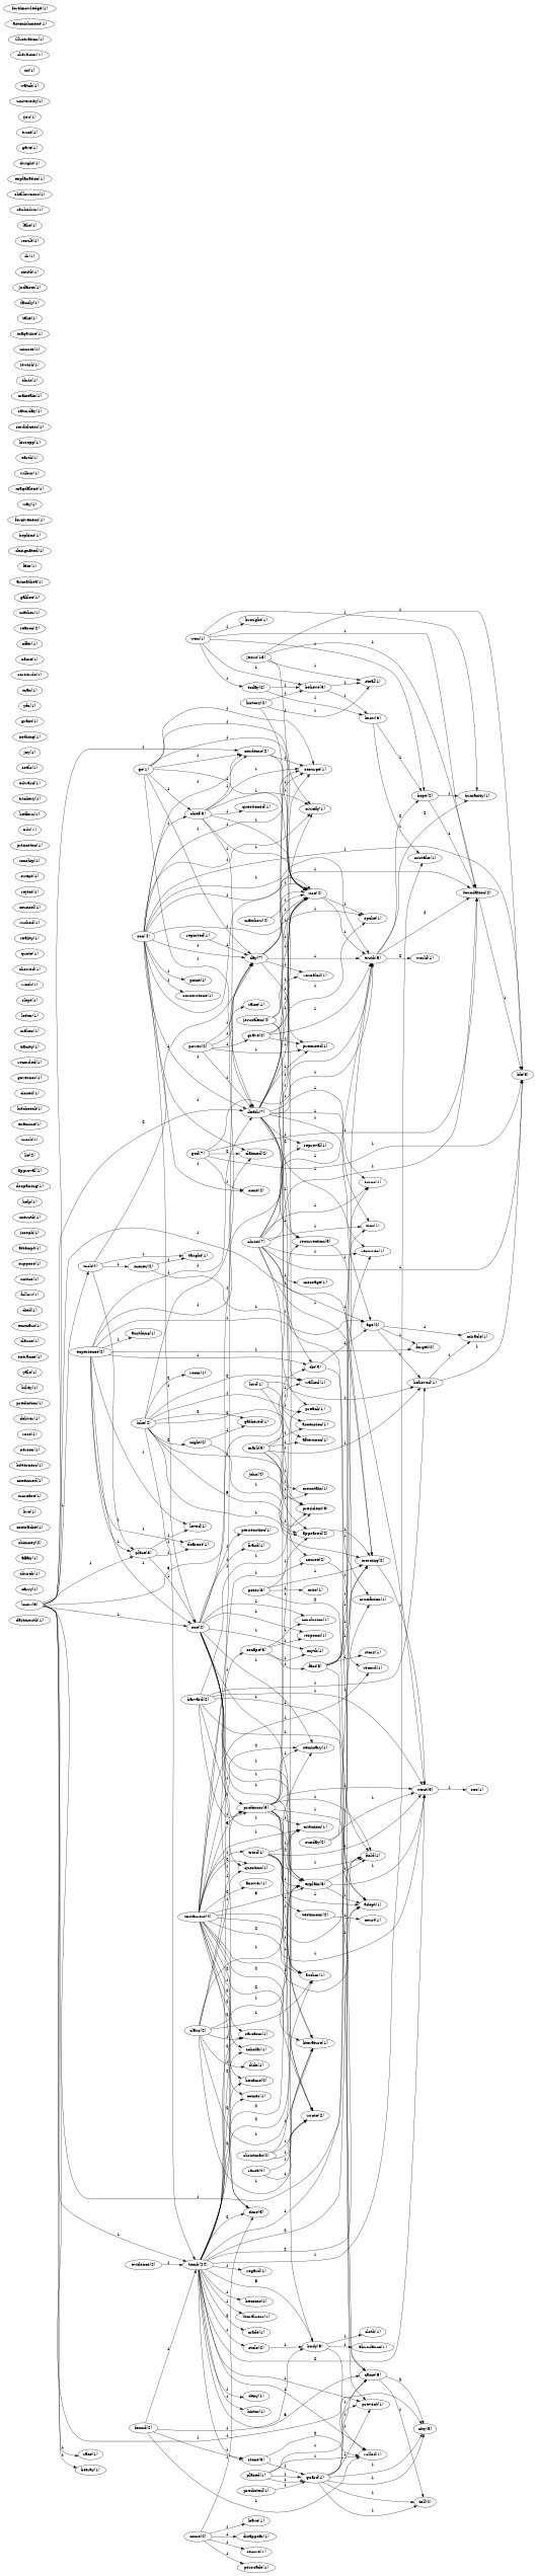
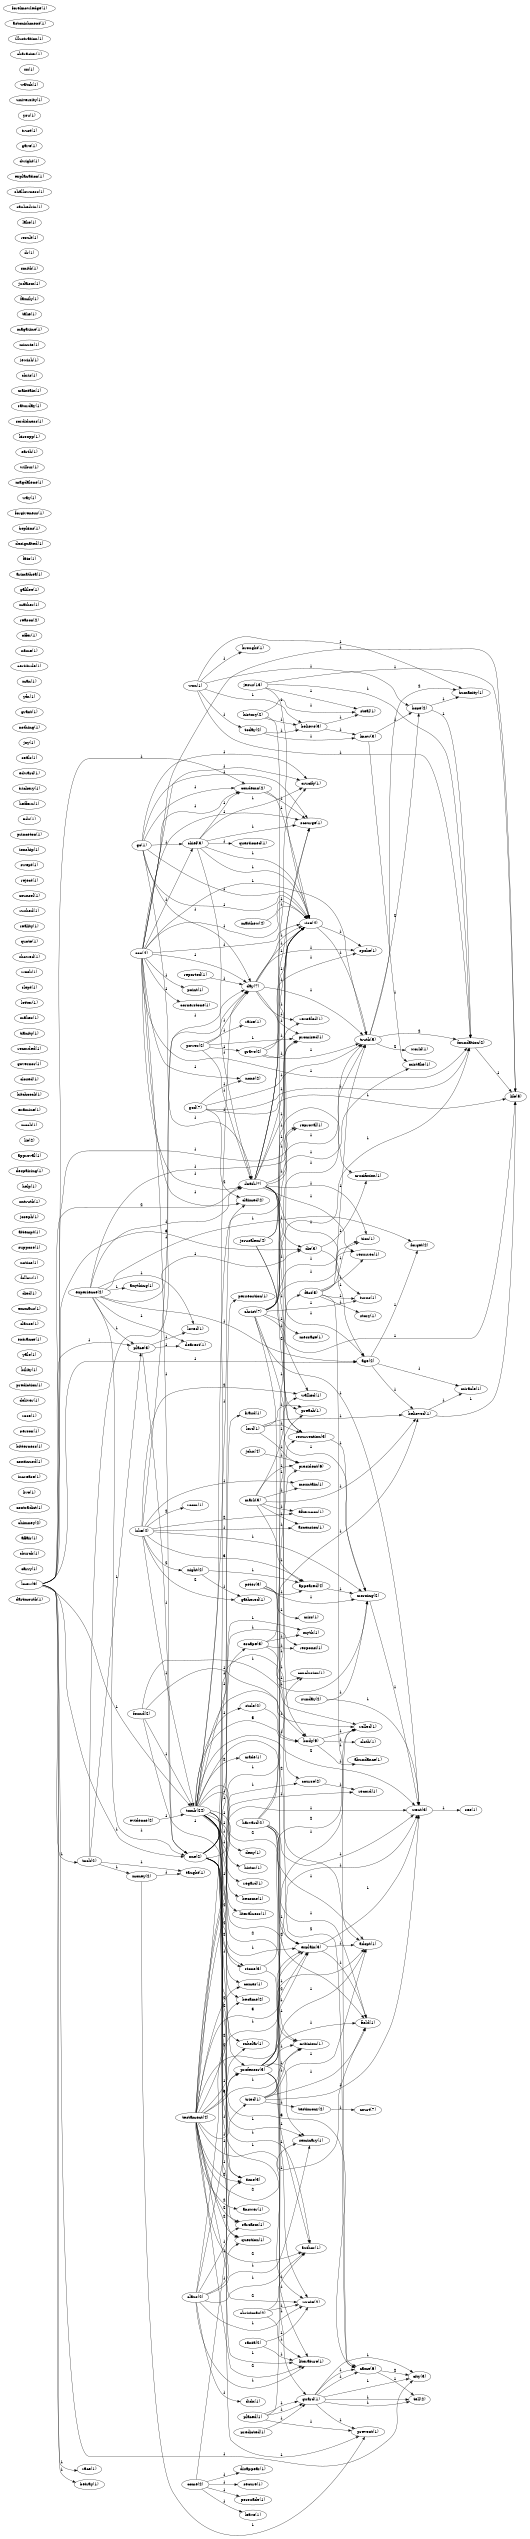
  digraph {
    rankdir=LR
    n1 [label="dartmouth(1)"]
    n2 [label="luke(4)"]
    n3 [label="tomb(24)"]
    n4 [label="day(7)"]
    n5 [label="room(1)"]
    n6 [label="night(2)"]
    n7 [label="gathered(1)"]
    n8 [label="afternoon(1)"]
    n9 [label="appeared(4)"]
    n10 [label="ascension(1)"]
    n11 [label="morning(2)"]
    n12 [label="mountain(1)"]
    n13 [label="walked(1)"]
    n14 [label="stone(3)"]
    n15 [label="body(9)"]
    n16 [label="rolled(1)"]
    n17 [label="prevent(1)"]
    n18 [label="scholar(1)"]
    n19 [label="comes(1)"]
    n20 [label="became(2)"]
    n21 [label="sarcasm(1)"]
    n22 [label="time(3)"]
    n23 [label="criticism(1)"]
    n24 [label="explain(3)"]
    n25 [label="field(1)"]
    n26 [label="adopt(1)"]
    n27 [label="went(3)"]
    n28 [label="deny(1)"]
    n29 [label="histor(1)"]
    n30 [label="stole(2)"]
    n31 [label="regard(1)"]
    n32 [label="become(1)"]
    n33 [label="literalness(1)"]
    n34 [label="made(1)"]
    n35 [label="came(6)"]
    n36 [label="mistake(1)"]
    n37 [label="promised(1)"]
    n38 [label="revealed(1)"]
    n39 [label="truth(5)"]
    n40 [label="spoke(1)"]
    n41 [label="rise(4)"]
    n42 [label="guard(1)"]
    n43 [label="abundance(1)"]
    n44 [label="cloth(1)"]
    n45 [label="see(1)"]
    n46 [label="city(3)"]
    n47 [label="tell(2)"]
    n48 [label="foundation(2)"]
    n49 [label="hope(2)"]
    n50 [label="humanity(1)"]
    n51 [label="world(1)"]
    n52 [label="carry(1)"]
    n53 [label="church(1)"]
    n54 [label="affair(1)"]
    n55 [label="chimney(2)"]
    n56 [label="power(2)"]
    n57 [label="grave(2)"]
    n58 [label="raise(1)"]
    n59 [label="death(7)"]
    n60 [label="die(3)"]
    n61 [label="age(2)"]
    n62 [label="reproval(1)"]
    n63 [label="crucify(1)"]
    n64 [label="scourge(1)"]
    n65 [label="turns(1)"]
    n66 [label="tion(1)"]
    n67 [label="resurrec(1)"]
    n68 [label="preach(1)"]
    n69 [label="resurrection(3)"]
    n70 [label="crucifixion(1)"]
    n71 [label="forget(2)"]
    n72 [label="believed(1)"]
    n73 [label="miracle(1)"]
    n74 [label="contradict(1)"]
    n75 [label="live(1)"]
    n76 [label="increase(1)"]
    n77 [label="continued(1)"]
    n78 [label="knew(9)"]
    n79 [label="race(1)"]
    n80 [label="betray(1)"]
    n81 [label="took(2)"]
    n82 [label="place(3)"]
    n83 [label="one(2)"]
    n84 [label="condemn(2)"]
    n85 [label="money(2)"]
    n86 [label="taught(1)"]
    n87 [label="loved(1)"]
    n88 [label="dearest(1)"]
    n89 [label="question(1)"]
    n90 [label="professor(3)"]
    n91 [label="seminary(1)"]
    n92 [label="author(1)"]
    n93 [label="literature(1)"]
    n94 [label="wrote(2)"]
    n95 [label="claimed(2)"]
    n96 [label="responsi(1)"]
    n97 [label="myth(1)"]
    n98 [label="conclusion(1)"]
    n99 [label="fraud(1)"]
    n100 [label="persecution(1)"]
    n101 [label="life(5)"]
    n102 [label="bitterness(1)"]
    n103 [label="person(1)"]
    n104 [label="rose(1)"]
    n105 [label="deliver(1)"]
    n106 [label="prediction(1)"]
    n107 [label="bility(1)"]
    n108 [label="yale(1)"]
    n109 [label="entrance(1)"]
    n110 [label="clause(1)"]
    n111 [label="emmaus(1)"]
    n112 [label="died(1)"]
    n113 [label="found(2)"]
    n114 [label="follow(1)"]
    n115 [label="notice(1)"]
    n116 [label="suppose(1)"]
    n117 [label="attempt(1)"]
    n118 [label="joseph(1)"]
    n119 [label="untruth(1)"]
    n120 [label="help(1)"]
    n121 [label="reported(1)"]
    n122 [label="placed(1)"]
    n123 [label="despairing(1)"]
    n124 [label="approval(1)"]
    n125 [label="lie(2)"]
    n126 [label="mock(1)"]
    n127 [label="examine(1)"]
    n128 [label="hitchcock(1)"]
    n129 [label="closed(1)"]
    n130 [label="governor(1)"]
    n131 [label="recorded(1)"]
    n132 [label="tianity(1)"]
    n133 [label="experience(2)"]
    n134 [label="anything(1)"]
    n135 [label="go(1)"]
    n136 [label="chief(3)"]
    n137 [label="questioned(1)"]
    n138 [label="makes(1)"]
    n139 [label="letter(1)"]
    n140 [label="slept(1)"]
    n141 [label="week(1)"]
    n142 [label="showed(1)"]
    n143 [label="quote(1)"]
    n144 [label="evidence(2)"]
    n145 [label="reality(1)"]
    n146 [label="rushed(1)"]
    n147 [label="testament(4)"]
    n148 [label="answer(1)"]
    n149 [label="escape(3)"]
    n150 [label="tried(1)"]
    n151 [label="course(2)"]
    n152 [label="record(1)"]
    n153 [label="fact(5)"]
    n154 [label="testimony(2)"]
    n155 [label="story(1)"]
-   n156 [label="court(1)"]
+   n156 [label="court(7)"]
    n157 [label="counsel(1)"]
    n158 [label="reject(1)"]
    n159 [label="swept(1)"]
    n160 [label="ionship(1)"]
    n161 [label="princeton(1)"]
    n162 [label="edu(1)"]
    n163 [label="son(4)"]
    n164 [label="point(1)"]
    n165 [label="cornerstone(1)"]
    n166 [label="none(2)"]
    n167 [label="history(2)"]
    n168 [label="believe(3)"]
    n169 [label="steal(1)"]
    n170 [label="know(3)"]
    n171 [label="heffern(1)"]
    n172 [label="trickery(1)"]
    n173 [label="edward(1)"]
    n174 [label="seals(1)"]
    n175 [label="joy(1)"]
    n176 [label="nothing(1)"]
    n177 [label="won(1)"]
    n178 [label="today(2)"]
    n179 [label="brought(1)"]
    n180 [label="grant(1)"]
    n181 [label="sunday(2)"]
    n182 [label="yfn(1)"]
    n183 [label="man(1)"]
    n184 [label="certitude(1)"]
    n185 [label="name(1)"]
    n186 [label="offer(1)"]
    n187 [label="come(2)"]
    n188 [label="secure(1)"]
    n189 [label="persuade(1)"]
    n190 [label="leave(1)"]
    n191 [label="disappear(1)"]
    n192 [label="reason(2)"]
    n193 [label="claus(2)"]
    n194 [label="didn(1)"]
    n195 [label="mather(1)"]
    n196 [label="galilee(1)"]
    n197 [label="arimathea(1)"]
    n198 [label="fate(1)"]
    n199 [label="designated(1)"]
    n200 [label="hopkins(1)"]
    n201 [label="forgiveness(1)"]
    n202 [label="way(1)"]
    n203 [label="magdalene(1)"]
    n204 [label="peter(3)"]
    n205 [label="miss(1)"]
    n206 [label="wilbur(1)"]
    n207 [label="earth(1)"]
    n208 [label="kirsopp(1)"]
    n209 [label="sordidness(1)"]
    n210 [label="saturday(1)"]
    n211 [label="maintain(1)"]
    n212 [label="predicted(1)"]
    n213 [label="chris(1)"]
    n214 [label="lord(1)"]
    n215 [label="president(6)"]
    n216 [label="harvard(2)"]
    n217 [label="jewish(1)"]
    n218 [label="god(7)"]
    n219 [label="minute(1)"]
    n220 [label="mark(3)"]
    n221 [label="magazine(1)"]
    n222 [label="take(1)"]
    n223 [label="family(1)"]
    n224 [label="judaism(1)"]
    n225 [label="smith(1)"]
    n226 [label="dr(1)"]
    n227 [label="result(1)"]
    n228 [label="christ(7)"]
    n229 [label="message(1)"]
    n230 [label="lake(1)"]
    n231 [label="sanhedrin(1)"]
    n232 [label="shallowness(1)"]
    n233 [label="explanation(1)"]
    n234 [label="christmas(2)"]
    n235 [label="dwight(1)"]
    n236 [label="gave(1)"]
    n237 [label="trust(1)"]
    n238 [label="ysu(1)"]
    n239 [label="university(1)"]
    n240 [label="watch(1)"]
    n241 [label="santa(2)"]
    n242 [label="xx(1)"]
    n243 [label="jerusalem(4)"]
    n244 [label="character(1)"]
    n245 [label="jesus(13)"]
    n246 [label="john(4)"]
    n247 [label="illustration(1)"]
    n248 [label="astonishment(1)"]
    n249 [label="matthew(4)"]
    n250 [label="foreknowledge(1)"]
    n2 -> n3 [label=1]
    n2 -> n4 [label=1]
    n2 -> n5 [label=2]
    n2 -> n6 [label=2]
    n2 -> n7 [label=2]
    n2 -> n8 [label=2]
    n2 -> n9 [label=3]
    n2 -> n10 [label=1]
    n2 -> n11 [label=1]
    n2 -> n12 [label=1]
    n2 -> n13 [label=2]
    n3 -> n4 [label=1]
    n3 -> n11 [label=1]
    n3 -> n14 [label=1]
    n3 -> n15 [label=5]
    n3 -> n16 [label=1]
    n3 -> n17 [label=1]
    n3 -> n18 [label=2]
    n3 -> n19 [label=2]
    n3 -> n20 [label=2]
    n3 -> n21 [label=2]
    n3 -> n22 [label=2]
    n3 -> n23 [label=2]
    n3 -> n24 [label=2]
    n3 -> n25 [label=2]
    n3 -> n26 [label=2]
    n3 -> n27 [label=2]
    n3 -> n28 [label=1]
    n3 -> n29 [label=1]
    n3 -> n30 [label=1]
    n3 -> n31 [label=1]
    n3 -> n32 [label=1]
    n3 -> n33 [label=1]
    n3 -> n34 [label=2]
    n3 -> n35 [label=3]
    n3 -> n36 [label=1]
    n4 -> n37 [label=1]
    n4 -> n38 [label=1]
    n4 -> n39 [label=1]
    n4 -> n40 [label=1]
    n4 -> n41 [label=1]
    n4 -> n41 [label=1]
    n6 -> n7 [label=1]
    n6 -> n9 [label=1]
    n9 -> n11 [label=1]
    n11 -> n27 [label=1]
    n14 -> n16 [label=2]
    n14 -> n42 [label=1]
    n15 -> n16 [label=1]
    n15 -> n43 [label=1]
    n15 -> n44 [label=1]
    n24 -> n25 [label=1]
    n24 -> n26 [label=1]
    n24 -> n27 [label=1]
    n27 -> n45 [label=1]
    n30 -> n15 [label=1]
    n35 -> n46 [label=2]
    n35 -> n47 [label=1]
    n39 -> n48 [label=2]
    n39 -> n49 [label=2]
    n39 -> n50 [label=2]
    n39 -> n51 [label=2]
    n41 -> n39 [label=1]
    n41 -> n40 [label=1]
    n42 -> n17 [label=1]
    n42 -> n35 [label=1]
    n42 -> n35 [label=1]
    n42 -> n46 [label=1]
    n42 -> n46 [label=1]
    n42 -> n47 [label=1]
    n42 -> n47 [label=1]
    n48 -> n101 [label=1]
    n49 -> n48 [label=1]
    n49 -> n50 [label=1]
    n56 -> n4 [label=1]
    n56 -> n37 [label=1]
    n56 -> n57 [label=1]
    n56 -> n58 [label=1]
    n56 -> n59 [label=1]
    n57 -> n37 [label=1]
    n57 -> n38 [label=1]
    n57 -> n39 [label=1]
    n57 -> n40 [label=1]
    n59 -> n37 [label=1]
    n59 -> n39 [label=1]
    n59 -> n41 [label=1]
    n59 -> n41 [label=1]
    n59 -> n60 [label=1]
    n59 -> n61 [label=1]
    n59 -> n62 [label=1]
    n59 -> n63 [label=1]
    n59 -> n64 [label=1]
    n59 -> n65 [label=1]
    n59 -> n66 [label=1]
    n59 -> n67 [label=1]
    n59 -> n68 [label=1]
    n59 -> n69 [label=1]
    n60 -> n61 [label=1]
    n60 -> n70 [label=1]
    n61 -> n71 [label=1]
    n61 -> n72 [label=1]
    n61 -> n73 [label=1]
    n69 -> n11 [label=1]
    n72 -> n73 [label=1]
    n72 -> n101 [label=1]
    n78 -> n3 [label=1]
    n78 -> n46 [label=1]
    n78 -> n59 [label=2]
    n78 -> n60 [label=3]
    n78 -> n61 [label=1]
    n78 -> n70 [label=1]
    n78 -> n79 [label=1]
    n78 -> n80 [label=1]
    n78 -> n81 [label=1]
    n78 -> n82 [label=1]
    n78 -> n83 [label=1]
    n78 -> n84 [label=1]
    n81 -> n4 [label=1]
    n81 -> n82 [label=1]
    n81 -> n85 [label=1]
    n81 -> n86 [label=1]
    n82 -> n83 [label=1]
    n82 -> n87 [label=1]
    n82 -> n88 [label=1]
    n83 -> n22 [label=1]
    n83 -> n24 [label=1]
    n83 -> n89 [label=1]
    n83 -> n90 [label=1]
    n83 -> n91 [label=1]
    n83 -> n92 [label=1]
    n83 -> n93 [label=1]
    n83 -> n94 [label=1]
    n83 -> n95 [label=1]
    n83 -> n96 [label=1]
    n83 -> n97 [label=1]
    n83 -> n98 [label=1]
    n83 -> n99 [label=1]
    n83 -> n100 [label=1]
    n84 -> n41 [label=1]
    n84 -> n64 [label=1]
    n85 -> n17 [label=1]
    n85 -> n86 [label=1]
    n90 -> n23 [label=1]
    n90 -> n24 [label=2]
    n90 -> n25 [label=1]
    n90 -> n26 [label=1]
    n90 -> n27 [label=1]
    n90 -> n68 [label=1]
    n90 -> n69 [label=1]
    n90 -> n91 [label=1]
    n90 -> n92 [label=1]
    n90 -> n93 [label=1]
    n90 -> n94 [label=1]
    n113 -> n3 [label=1]
    n113 -> n14 [label=1]
    n113 -> n15 [label=1]
    n113 -> n16 [label=1]
    n121 -> n4 [label=1]
    n122 -> n16 [label=1]
    n122 -> n17 [label=1]
    n122 -> n42 [label=1]
    n122 -> n42 [label=1]
    n133 -> n59 [label=1]
    n133 -> n60 [label=1]
    n133 -> n61 [label=1]
    n133 -> n62 [label=1]
    n133 -> n71 [label=1]
    n133 -> n82 [label=1]
    n133 -> n83 [label=1]
    n133 -> n87 [label=1]
    n133 -> n88 [label=1]
    n133 -> n134 [label=1]
    n135 -> n4 [label=1]
    n135 -> n41 [label=1]
    n135 -> n41 [label=1]
    n135 -> n59 [label=1]
    n135 -> n63 [label=1]
    n135 -> n64 [label=1]
    n135 -> n84 [label=1]
    n135 -> n136 [label=1]
    n136 -> n41 [label=1]
    n136 -> n41 [label=1]
    n136 -> n59 [label=1]
    n136 -> n63 [label=1]
    n136 -> n64 [label=1]
    n136 -> n84 [label=1]
    n136 -> n137 [label=1]
    n144 -> n3 [label=1]
    n147 -> n18 [label=1]
    n147 -> n19 [label=2]
    n147 -> n20 [label=2]
    n147 -> n21 [label=2]
    n147 -> n22 [label=2]
    n147 -> n23 [label=1]
    n147 -> n24 [label=3]
    n147 -> n25 [label=1]
    n147 -> n26 [label=1]
    n147 -> n27 [label=1]
    n147 -> n89 [label=2]
    n147 -> n90 [label=3]
    n147 -> n91 [label=2]
    n147 -> n92 [label=2]
    n147 -> n93 [label=2]
    n147 -> n94 [label=2]
    n147 -> n148 [label=2]
    n147 -> n149 [label=1]
    n147 -> n150 [label=1]
    n147 -> n151 [label=1]
    n147 -> n152 [label=1]
    n149 -> n96 [label=1]
    n149 -> n97 [label=1]
    n149 -> n98 [label=1]
    n149 -> n153 [label=1]
    n150 -> n23 [label=1]
    n150 -> n24 [label=1]
    n150 -> n25 [label=1]
    n150 -> n26 [label=1]
    n150 -> n27 [label=1]
    n150 -> n154 [label=1]
    n151 -> n152 [label=1]
    n153 -> n35 [label=1]
    n153 -> n39 [label=1]
    n153 -> n65 [label=1]
    n153 -> n66 [label=1]
    n153 -> n67 [label=1]
    n153 -> n155 [label=1]
    n154 -> n156 [label=1]
    n163 -> n4 [label=1]
    n163 -> n39 [label=1]
    n163 -> n41 [label=1]
    n163 -> n41 [label=1]
    n163 -> n48 [label=1]
    n163 -> n59 [label=1]
    n163 -> n63 [label=1]
    n163 -> n64 [label=1]
    n163 -> n83 [label=1]
    n163 -> n84 [label=1]
    n163 -> n95 [label=1]
    n163 -> n101 [label=1]
    n163 -> n136 [label=1]
    n163 -> n164 [label=1]
    n163 -> n165 [label=1]
    n163 -> n166 [label=1]
    n167 -> n15 [label=1]
    n167 -> n168 [label=1]
    n167 -> n169 [label=1]
    n168 -> n169 [label=1]
    n168 -> n170 [label=1]
    n170 -> n36 [label=1]
    n170 -> n49 [label=1]
    n177 -> n48 [label=1]
    n177 -> n49 [label=1]
    n177 -> n50 [label=1]
    n177 -> n168 [label=1]
    n177 -> n178 [label=1]
    n177 -> n179 [label=1]
    n178 -> n168 [label=1]
    n178 -> n170 [label=1]
    n181 -> n11 [label=1]
    n181 -> n27 [label=1]
    n187 -> n22 [label=1]
    n187 -> n188 [label=1]
    n187 -> n189 [label=1]
    n187 -> n190 [label=1]
    n187 -> n191 [label=1]
    n193 -> n21 [label=1]
    n193 -> n24 [label=1]
    n193 -> n89 [label=1]
    n193 -> n90 [label=1]
    n193 -> n91 [label=1]
    n193 -> n92 [label=1]
    n193 -> n93 [label=1]
    n193 -> n94 [label=1]
    n193 -> n194 [label=1]
    n204 -> n9 [label=1]
    n204 -> n11 [label=1]
    n204 -> n35 [label=2]
    n204 -> n205 [label=1]
    n212 -> n42 [label=1]
    n214 -> n68 [label=1]
+   n214 -> n69 [label=1]
    n214 -> n72 [label=1]
    n214 -> n215 [label=1]
-   n216 -> n90 [label=1]
+   n216 -> n23 [label=1]
    n216 -> n24 [label=1]
    n216 -> n25 [label=1]
    n216 -> n26 [label=1]
    n216 -> n27 [label=1]
    n216 -> n72 [label=1]
    n216 -> n215 [label=1]
    n218 -> n39 [label=1]
    n218 -> n48 [label=1]
    n218 -> n95 [label=2]
    n218 -> n101 [label=1]
    n218 -> n166 [label=1]
    n220 -> n8 [label=1]
    n220 -> n9 [label=1]
    n220 -> n10 [label=1]
    n220 -> n12 [label=1]
    n220 -> n13 [label=1]
    n220 -> n72 [label=1]
    n220 -> n215 [label=1]
    n228 -> n11 [label=1]
    n228 -> n27 [label=1]
    n228 -> n39 [label=1]
    n228 -> n41 [label=1]
    n228 -> n41 [label=1]
    n228 -> n48 [label=1]
    n228 -> n65 [label=1]
    n228 -> n66 [label=1]
    n228 -> n67 [label=1]
    n228 -> n101 [label=1]
    n228 -> n151 [label=1]
    n228 -> n229 [label=1]
    n234 -> n92 [label=1]
    n234 -> n93 [label=1]
    n234 -> n94 [label=1]
    n241 -> n93 [label=1]
    n241 -> n94 [label=1]
    n243 -> n13 [label=1]
    n243 -> n41 [label=1]
    n243 -> n64 [label=1]
    n243 -> n69 [label=2]
    n245 -> n41 [label=1]
    n245 -> n48 [label=1]
    n245 -> n101 [label=1]
    n245 -> n169 [label=1]
    n246 -> n215 [label=1]
    n249 -> n41 [label=1]
  }
